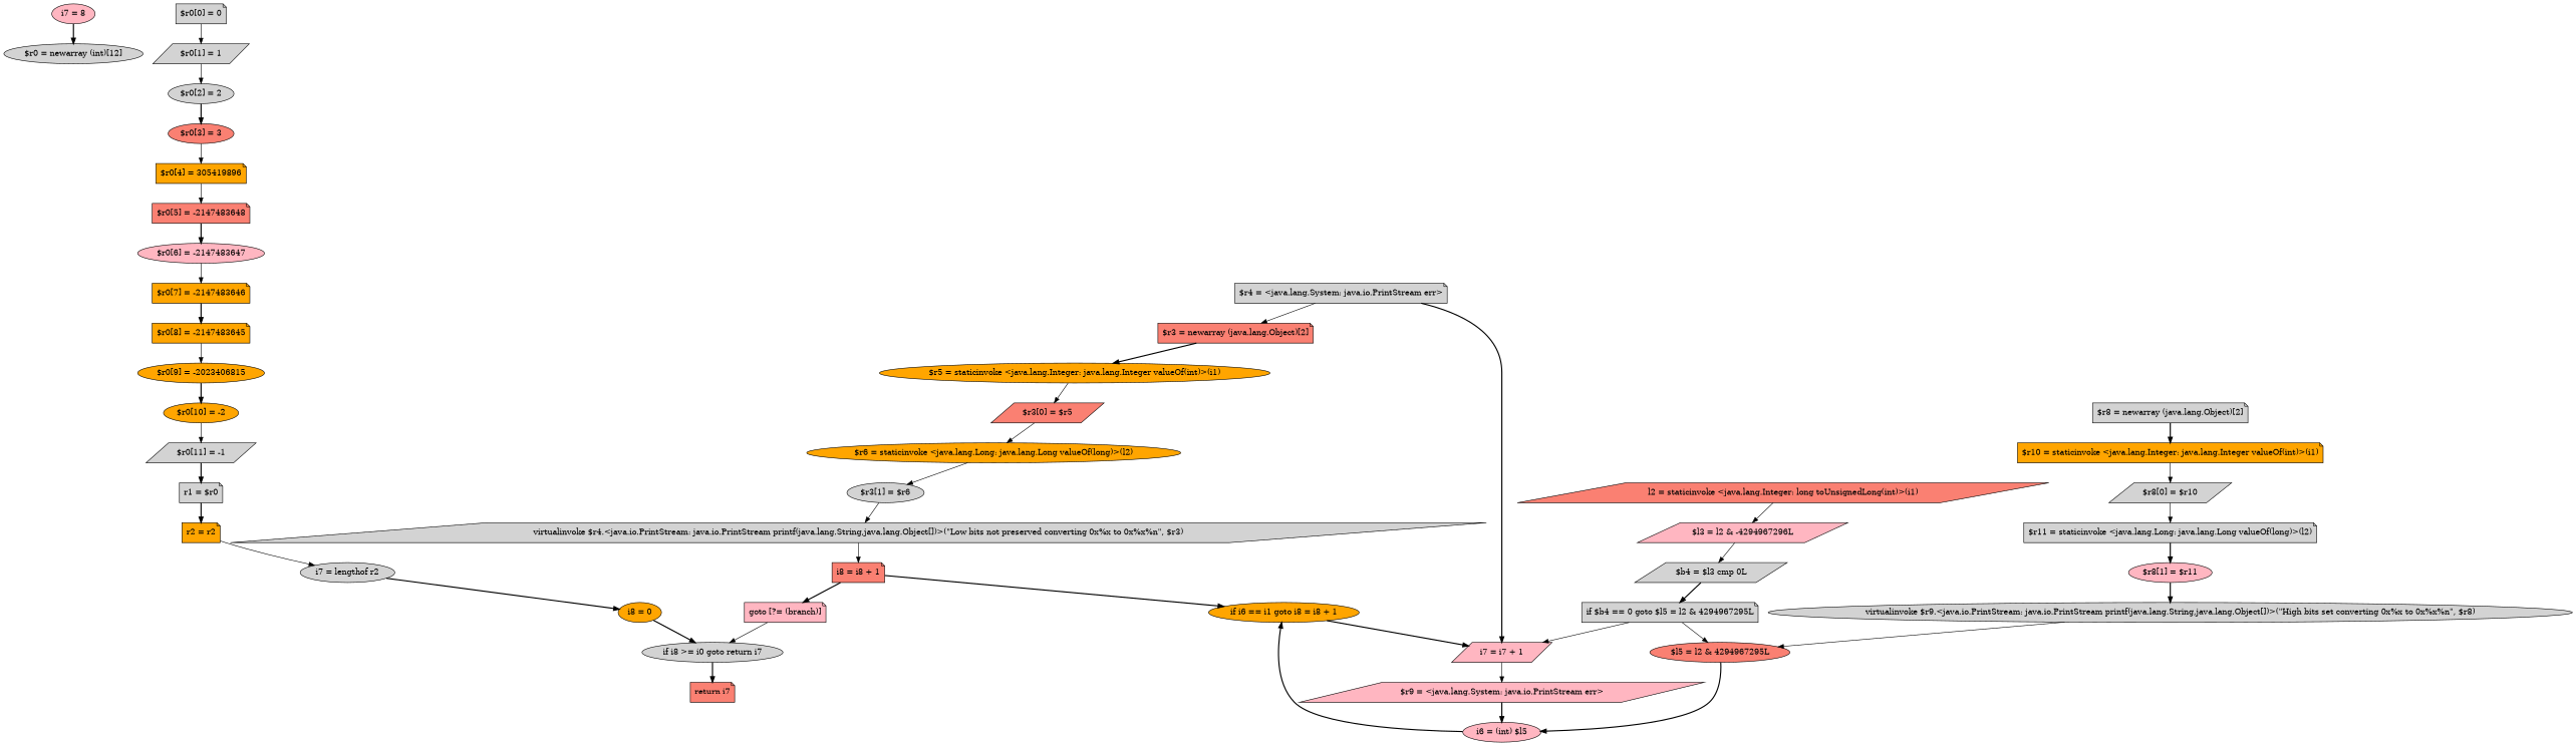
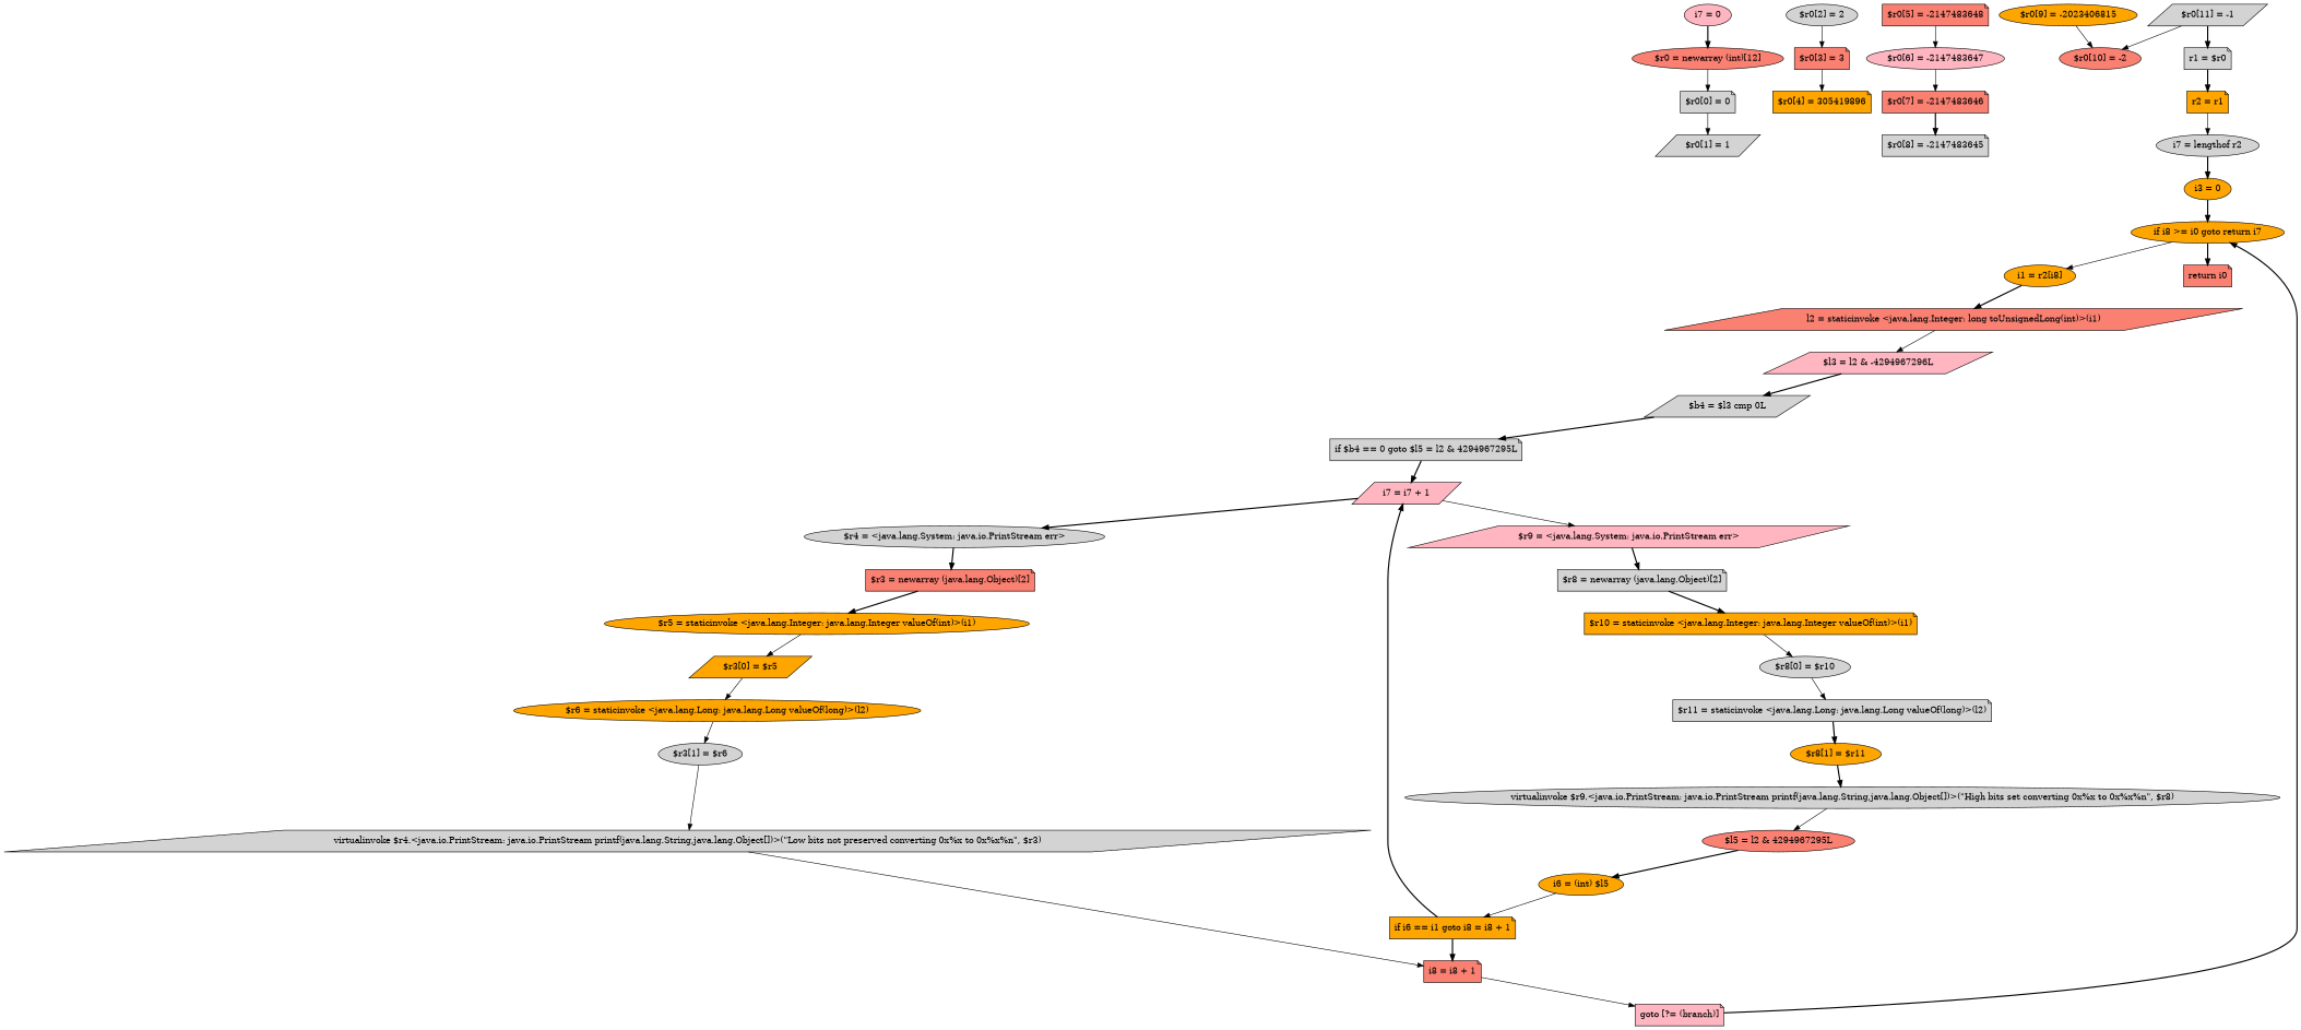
  digraph {
    node [fillcolor=lightgrey shape=ellipse style=filled]
    edge [style=solid]
-   "i7 = 0" [fillcolor=lightpink label="i7 = 8"]
-   "$r0 = newarray (int)[12]"
+   "i7 = 0" [fillcolor=lightpink]
+   "$r0 = newarray (int)[12]" [fillcolor=salmon]
    "$r0[0] = 0" [shape=note]
    "$r0[1] = 1" [shape=parallelogram]
    "$r0[2] = 2"
-   "$r0[3] = 3" [fillcolor=salmon]
+   "$r0[3] = 3" [fillcolor=salmon shape=note]
    "$r0[4] = 305419896" [fillcolor=orange shape=note]
    "$r0[5] = -2147483648" [fillcolor=salmon shape=note]
    "$r0[6] = -2147483647" [fillcolor=lightpink]
-   "$r0[7] = -2147483646" [fillcolor=orange shape=note]
-   "$r0[8] = -2147483645" [fillcolor=orange shape=note]
+   "$r0[7] = -2147483646" [fillcolor=salmon shape=note]
+   "$r0[8] = -2147483645" [shape=note]
    "$r0[9] = -2023406815" [fillcolor=orange]
-   "$r0[10] = -2" [fillcolor=orange]
+   "$r0[10] = -2" [fillcolor=salmon]
    "$r0[11] = -1" [shape=parallelogram]
    "r1 = $r0" [shape=note]
-   "r2 = r1" [fillcolor=orange shape=note label="r2 = r2"]
+   "r2 = r1" [fillcolor=orange shape=note]
    n17 [label="i7 = lengthof r2"]
-   "i8 = 0" [fillcolor=orange]
-   "if i8 >= i0 goto return i7"
-   "return i7" [fillcolor=salmon shape=note]
+   "i8 = 0" [fillcolor=orange label="i3 = 0"]
+   "if i8 >= i0 goto return i7" [fillcolor=orange]
+   "i1 = r2[i8]" [fillcolor=orange]
+   "return i7" [fillcolor=salmon shape=note label="return i0"]
    "l2 = staticinvoke <java.lang.Integer: long toUnsignedLong(int)>(i1)" [fillcolor=salmon shape=parallelogram]
    "$l3 = l2 & -4294967296L" [fillcolor=lightpink shape=parallelogram]
    "$b4 = $l3 cmp 0L" [shape=parallelogram]
    "if $b4 == 0 goto $l5 = l2 & 4294967295L" [shape=note]
    "i7 = i7 + 1" [fillcolor=lightpink shape=parallelogram]
    "$l5 = l2 & 4294967295L" [fillcolor=salmon]
    "$r9 = <java.lang.System: java.io.PrintStream err>" [fillcolor=lightpink shape=parallelogram]
-   "$r4 = <java.lang.System: java.io.PrintStream err>" [shape=note]
-   "i6 = (int) $l5" [fillcolor=lightpink]
+   "$r4 = <java.lang.System: java.io.PrintStream err>"
+   "i6 = (int) $l5" [fillcolor=orange]
    "$r8 = newarray (java.lang.Object)[2]" [shape=note]
    "$r3 = newarray (java.lang.Object)[2]" [fillcolor=salmon shape=note]
    "$r10 = staticinvoke <java.lang.Integer: java.lang.Integer valueOf(int)>(i1)" [fillcolor=orange shape=note]
-   "$r8[0] = $r10" [shape=parallelogram]
+   "$r8[0] = $r10"
    "$r11 = staticinvoke <java.lang.Long: java.lang.Long valueOf(long)>(l2)" [shape=note]
-   "$r8[1] = $r11" [fillcolor=lightpink]
+   "$r8[1] = $r11" [fillcolor=orange]
    "virtualinvoke $r9.<java.io.PrintStream: java.io.PrintStream printf(java.lang.String,java.lang.Object[])>(\"High bits set converting 0x%x to 0x%x%n\", $r8)"
-   "if i6 == i1 goto i8 = i8 + 1" [fillcolor=orange]
+   "if i6 == i1 goto i8 = i8 + 1" [fillcolor=orange shape=note]
    "i8 = i8 + 1" [fillcolor=salmon shape=note]
    "goto [?= (branch)]" [fillcolor=lightpink shape=note]
    "$r5 = staticinvoke <java.lang.Integer: java.lang.Integer valueOf(int)>(i1)" [fillcolor=orange]
-   "$r3[0] = $r5" [fillcolor=salmon shape=parallelogram]
+   "$r3[0] = $r5" [fillcolor=orange shape=parallelogram]
    "$r6 = staticinvoke <java.lang.Long: java.lang.Long valueOf(long)>(l2)" [fillcolor=orange]
    "$r3[1] = $r6"
    "virtualinvoke $r4.<java.io.PrintStream: java.io.PrintStream printf(java.lang.String,java.lang.Object[])>(\"Low bits not preserved converting 0x%x to 0x%x%n\", $r3)" [shape=parallelogram]
    "i7 = 0" -> "$r0 = newarray (int)[12]" [style=bold]
+   "$r0 = newarray (int)[12]" -> "$r0[0] = 0"
    "$r0[0] = 0" -> "$r0[1] = 1"
-   "$r0[1] = 1" -> "$r0[2] = 2"
-   "$r0[2] = 2" -> "$r0[3] = 3" [style=bold]
+   "$r0[2] = 2" -> "$r0[3] = 3"
    "$r0[3] = 3" -> "$r0[4] = 305419896"
-   "$r0[4] = 305419896" -> "$r0[5] = -2147483648"
-   "$r0[5] = -2147483648" -> "$r0[6] = -2147483647" [style=bold]
+   "$r0[5] = -2147483648" -> "$r0[6] = -2147483647"
    "$r0[6] = -2147483647" -> "$r0[7] = -2147483646"
    "$r0[7] = -2147483646" -> "$r0[8] = -2147483645" [style=bold]
-   "$r0[8] = -2147483645" -> "$r0[9] = -2023406815"
-   "$r0[9] = -2023406815" -> "$r0[10] = -2" [style=bold]
-   "$r0[10] = -2" -> "$r0[11] = -1"
+   "$r0[9] = -2023406815" -> "$r0[10] = -2"
+   "$r0[11] = -1" -> "$r0[10] = -2"
    "$r0[11] = -1" -> "r1 = $r0" [style=bold]
    "r1 = $r0" -> "r2 = r1" [style=bold]
    "r2 = r1" -> n17
    n17 -> "i8 = 0" [style=bold]
    "i8 = 0" -> "if i8 >= i0 goto return i7" [style=bold]
+   "if i8 >= i0 goto return i7" -> "i1 = r2[i8]"
    "if i8 >= i0 goto return i7" -> "return i7" [style=bold]
+   "i1 = r2[i8]" -> "l2 = staticinvoke <java.lang.Integer: long toUnsignedLong(int)>(i1)" [style=bold]
    "l2 = staticinvoke <java.lang.Integer: long toUnsignedLong(int)>(i1)" -> "$l3 = l2 & -4294967296L"
-   "$l3 = l2 & -4294967296L" -> "$b4 = $l3 cmp 0L"
+   "$l3 = l2 & -4294967296L" -> "$b4 = $l3 cmp 0L" [style=bold]
    "$b4 = $l3 cmp 0L" -> "if $b4 == 0 goto $l5 = l2 & 4294967295L" [style=bold]
-   "if $b4 == 0 goto $l5 = l2 & 4294967295L" -> "i7 = i7 + 1"
-   "if $b4 == 0 goto $l5 = l2 & 4294967295L" -> "$l5 = l2 & 4294967295L"
+   "if $b4 == 0 goto $l5 = l2 & 4294967295L" -> "i7 = i7 + 1" [style=bold]
    "i7 = i7 + 1" -> "$r9 = <java.lang.System: java.io.PrintStream err>"
-   "$r4 = <java.lang.System: java.io.PrintStream err>" -> "i7 = i7 + 1" [style=bold]
+   "i7 = i7 + 1" -> "$r4 = <java.lang.System: java.io.PrintStream err>" [style=bold]
    "$l5 = l2 & 4294967295L" -> "i6 = (int) $l5" [style=bold]
-   "$r9 = <java.lang.System: java.io.PrintStream err>" -> "i6 = (int) $l5" [style=bold]
-   "$r4 = <java.lang.System: java.io.PrintStream err>" -> "$r3 = newarray (java.lang.Object)[2]"
-   "i6 = (int) $l5" -> "if i6 == i1 goto i8 = i8 + 1" [style=bold]
+   "$r9 = <java.lang.System: java.io.PrintStream err>" -> "$r8 = newarray (java.lang.Object)[2]" [style=bold]
+   "$r4 = <java.lang.System: java.io.PrintStream err>" -> "$r3 = newarray (java.lang.Object)[2]" [style=bold]
+   "i6 = (int) $l5" -> "if i6 == i1 goto i8 = i8 + 1"
    "$r8 = newarray (java.lang.Object)[2]" -> "$r10 = staticinvoke <java.lang.Integer: java.lang.Integer valueOf(int)>(i1)" [style=bold]
    "$r3 = newarray (java.lang.Object)[2]" -> "$r5 = staticinvoke <java.lang.Integer: java.lang.Integer valueOf(int)>(i1)" [style=bold]
    "$r10 = staticinvoke <java.lang.Integer: java.lang.Integer valueOf(int)>(i1)" -> "$r8[0] = $r10"
    "$r8[0] = $r10" -> "$r11 = staticinvoke <java.lang.Long: java.lang.Long valueOf(long)>(l2)"
    "$r11 = staticinvoke <java.lang.Long: java.lang.Long valueOf(long)>(l2)" -> "$r8[1] = $r11" [style=bold]
    "$r8[1] = $r11" -> "virtualinvoke $r9.<java.io.PrintStream: java.io.PrintStream printf(java.lang.String,java.lang.Object[])>(\"High bits set converting 0x%x to 0x%x%n\", $r8)" [style=bold]
    "virtualinvoke $r9.<java.io.PrintStream: java.io.PrintStream printf(java.lang.String,java.lang.Object[])>(\"High bits set converting 0x%x to 0x%x%n\", $r8)" -> "$l5 = l2 & 4294967295L"
    "if i6 == i1 goto i8 = i8 + 1" -> "i7 = i7 + 1" [style=bold]
-   "i8 = i8 + 1" -> "if i6 == i1 goto i8 = i8 + 1" [style=bold]
-   "i8 = i8 + 1" -> "goto [?= (branch)]" [style=bold]
-   "goto [?= (branch)]" -> "if i8 >= i0 goto return i7"
+   "if i6 == i1 goto i8 = i8 + 1" -> "i8 = i8 + 1" [style=bold]
+   "i8 = i8 + 1" -> "goto [?= (branch)]"
+   "goto [?= (branch)]" -> "if i8 >= i0 goto return i7" [style=bold]
    "$r5 = staticinvoke <java.lang.Integer: java.lang.Integer valueOf(int)>(i1)" -> "$r3[0] = $r5"
    "$r3[0] = $r5" -> "$r6 = staticinvoke <java.lang.Long: java.lang.Long valueOf(long)>(l2)"
    "$r6 = staticinvoke <java.lang.Long: java.lang.Long valueOf(long)>(l2)" -> "$r3[1] = $r6"
    "$r3[1] = $r6" -> "virtualinvoke $r4.<java.io.PrintStream: java.io.PrintStream printf(java.lang.String,java.lang.Object[])>(\"Low bits not preserved converting 0x%x to 0x%x%n\", $r3)"
    "virtualinvoke $r4.<java.io.PrintStream: java.io.PrintStream printf(java.lang.String,java.lang.Object[])>(\"Low bits not preserved converting 0x%x to 0x%x%n\", $r3)" -> "i8 = i8 + 1"
  }
